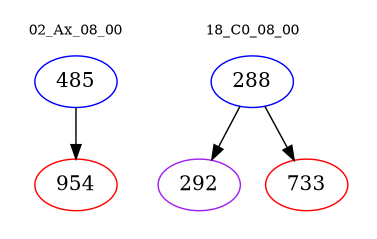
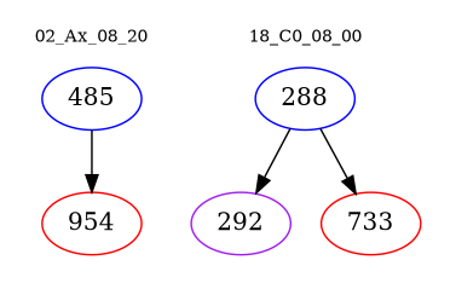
  digraph {
    node [color=blue]
    edge [color=black]
    n1 [label=485]
    n2 [color=red label=954]
    n3 [label=288]
    n4 [color=purple label=292]
    n5 [color=red label=733]
    subgraph cluster_1 {
      color=white
      fontsize=10
-     label="02_Ax_08_00"
+     label="02_Ax_08_20"
      n1
      n2
    }
    subgraph cluster_2 {
      color=white
      fontsize=10
      label="18_C0_08_00"
      n3
      n4
      n5
    }
    n1 -> n2
    n3 -> n4
    n3 -> n5
  }
